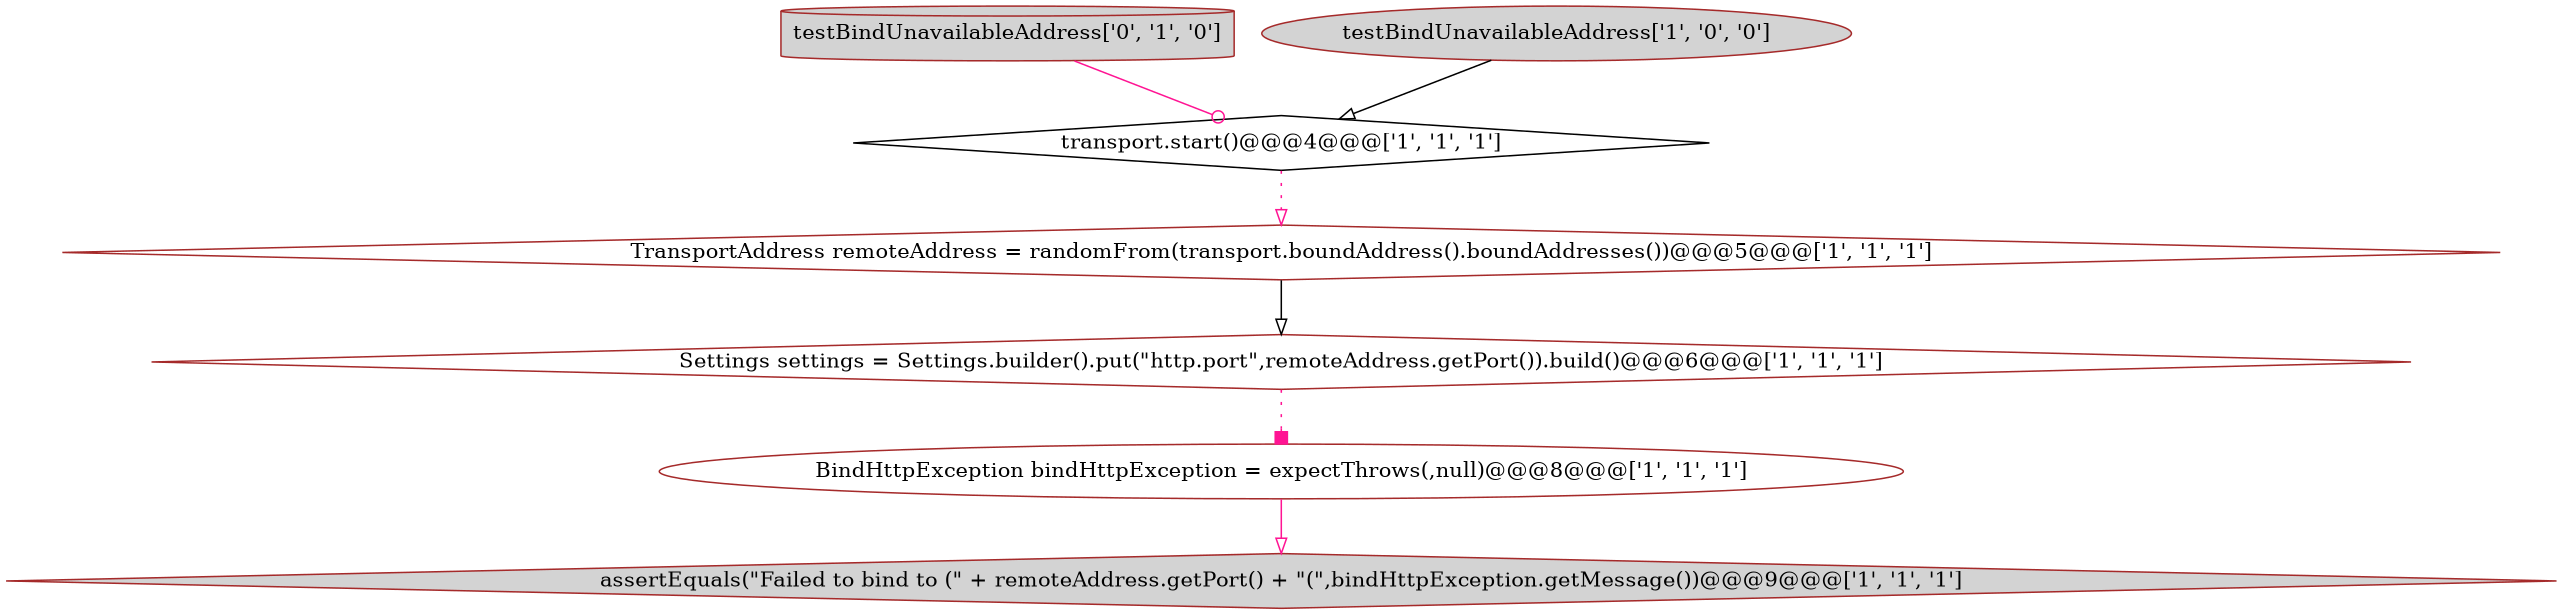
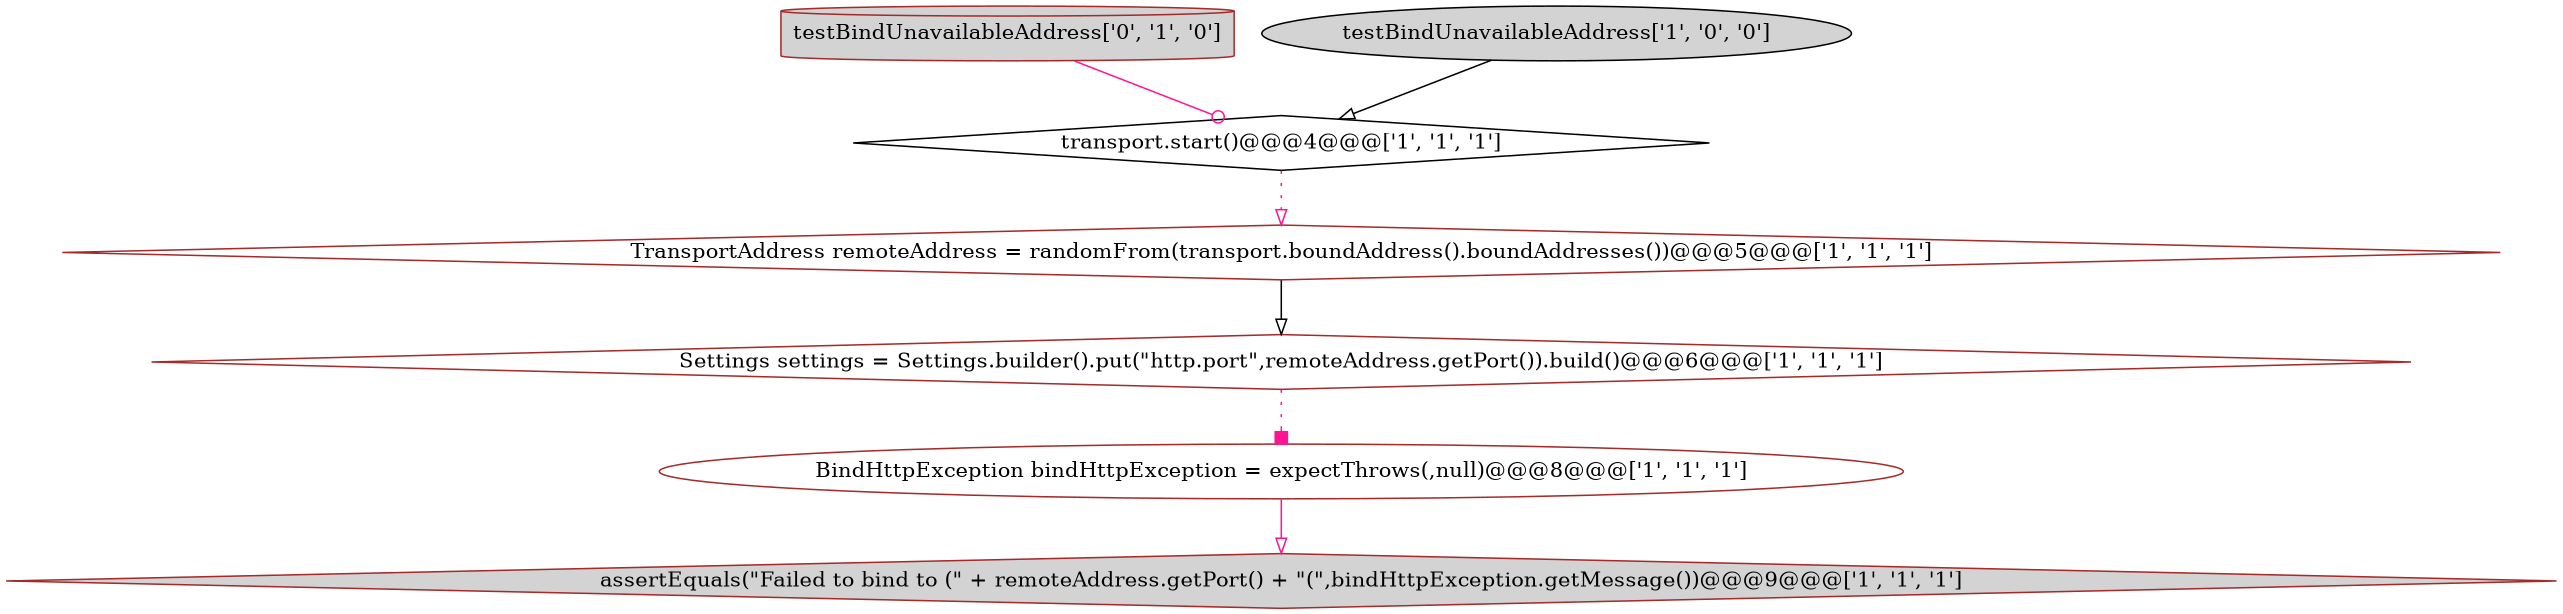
  digraph {
    node [color=brown fillcolor=white shape=diamond style=filled]
    edge [arrowhead=onormal color=deeppink style=solid]
    n1 [label="Settings settings = Settings.builder().put(\"http.port\",remoteAddress.getPort()).build()@@@6@@@['1', '1', '1']"]
    n2 [label="BindHttpException bindHttpException = expectThrows(,null)@@@8@@@['1', '1', '1']" shape=ellipse]
    n3 [fillcolor=lightgray label="assertEquals(\"Failed to bind to (\" + remoteAddress.getPort() + \"(\",bindHttpException.getMessage())@@@9@@@['1', '1', '1']"]
    n4 [label="TransportAddress remoteAddress = randomFrom(transport.boundAddress().boundAddresses())@@@5@@@['1', '1', '1']"]
    n5 [color=black label="transport.start()@@@4@@@['1', '1', '1']"]
    n6 [fillcolor=lightgray label="testBindUnavailableAddress['0', '1', '0']" shape=cylinder]
-   n7 [fillcolor=lightgray label="testBindUnavailableAddress['1', '0', '0']" shape=ellipse]
+   n7 [color=black fillcolor=lightgray label="testBindUnavailableAddress['1', '0', '0']" shape=ellipse]
    n1 -> n2 [arrowhead=box style=dotted]
    n2 -> n3
    n4 -> n1 [color=black]
    n5 -> n4 [style=dotted]
    n6 -> n5 [arrowhead=odot]
    n7 -> n5 [color=black]
  }
